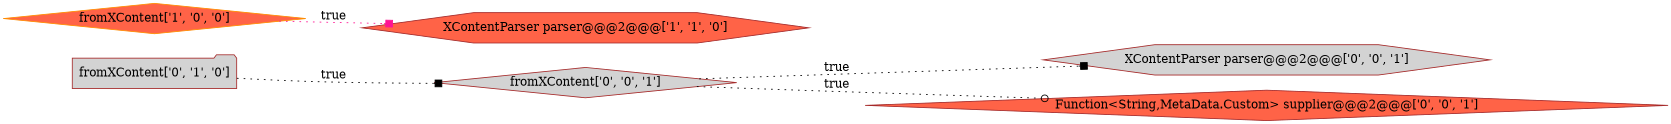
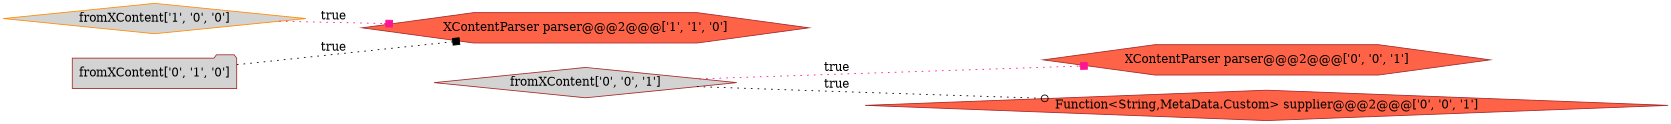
  digraph {
    rankdir=LR
    node [color=brown fillcolor=lightgray shape=diamond style=filled]
    edge [arrowhead=box color=deeppink style=dotted]
-   n1 [color=darkorange fillcolor=tomato label="fromXContent['1', '0', '0']"]
+   n1 [color=darkorange label="fromXContent['1', '0', '0']"]
    n2 [fillcolor=tomato label="XContentParser parser@@@2@@@['1', '1', '0']" shape=hexagon]
-   n3 [label="XContentParser parser@@@2@@@['0', '0', '1']" shape=hexagon]
+   n3 [fillcolor=tomato label="XContentParser parser@@@2@@@['0', '0', '1']" shape=hexagon]
    n4 [label="fromXContent['0', '0', '1']"]
    n5 [fillcolor=tomato label="Function<String,MetaData.Custom> supplier@@@2@@@['0', '0', '1']"]
    n6 [label="fromXContent['0', '1', '0']" shape=folder]
    n1 -> n2 [label=true]
-   n4 -> n3 [color=black label=true]
+   n4 -> n3 [label=true]
    n4 -> n5 [arrowhead=odot color=black label=true]
-   n6 -> n4 [color=black label=true]
+   n6 -> n2 [color=black label=true]
  }
